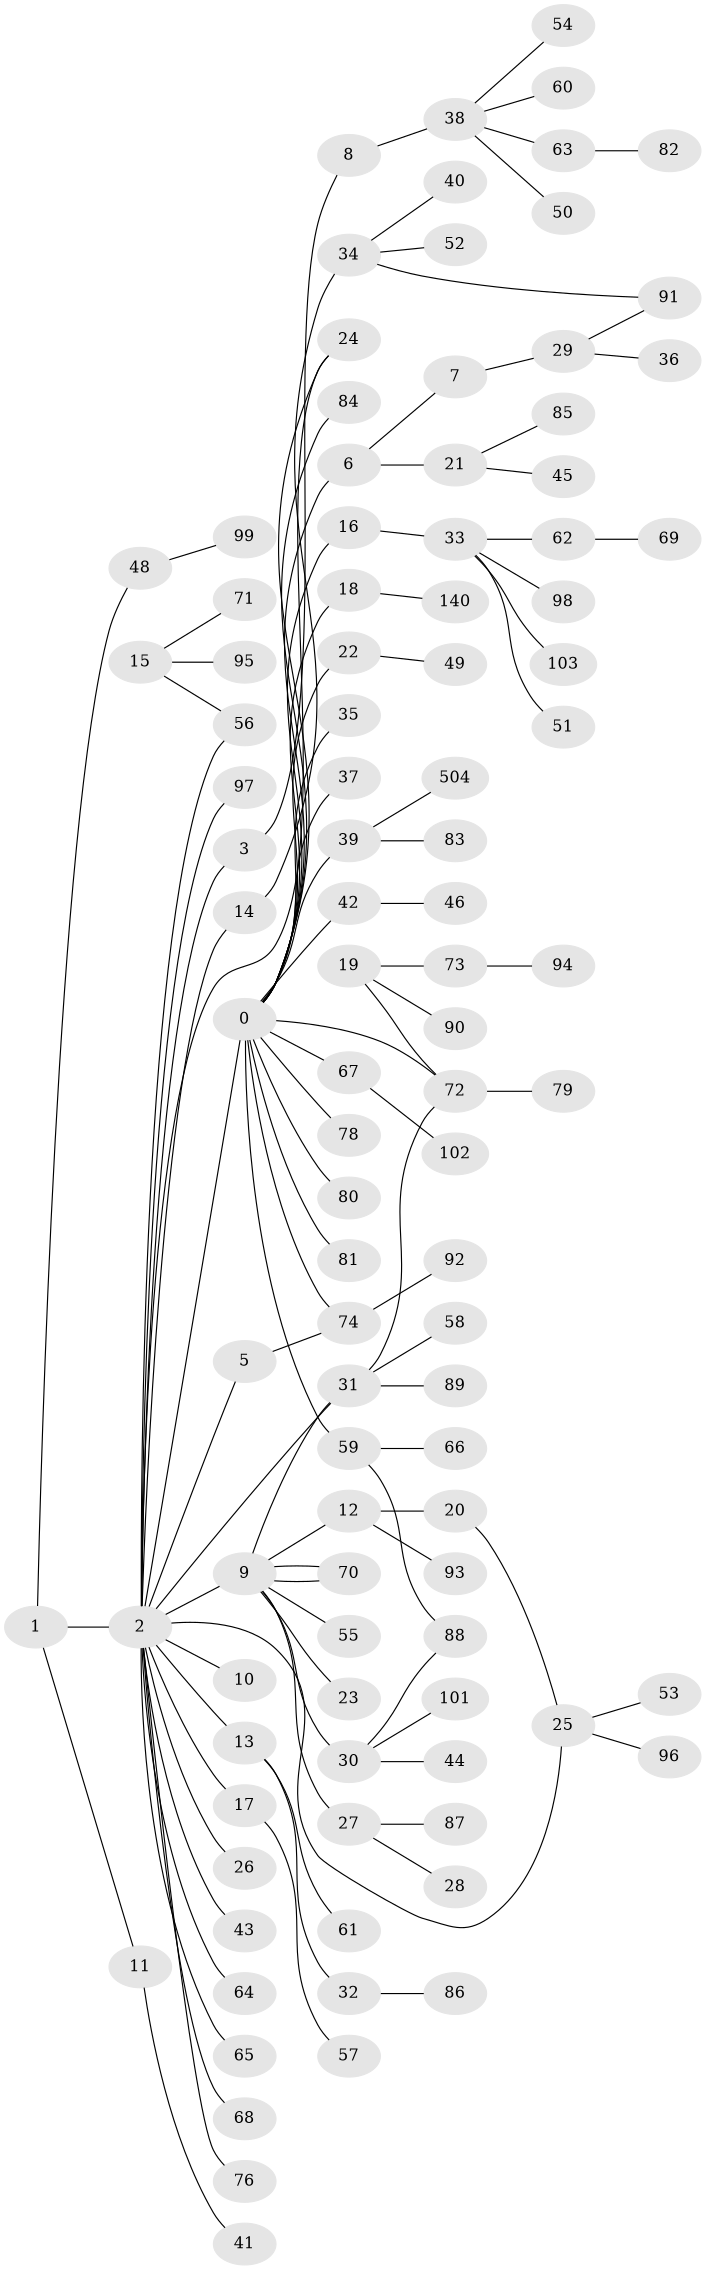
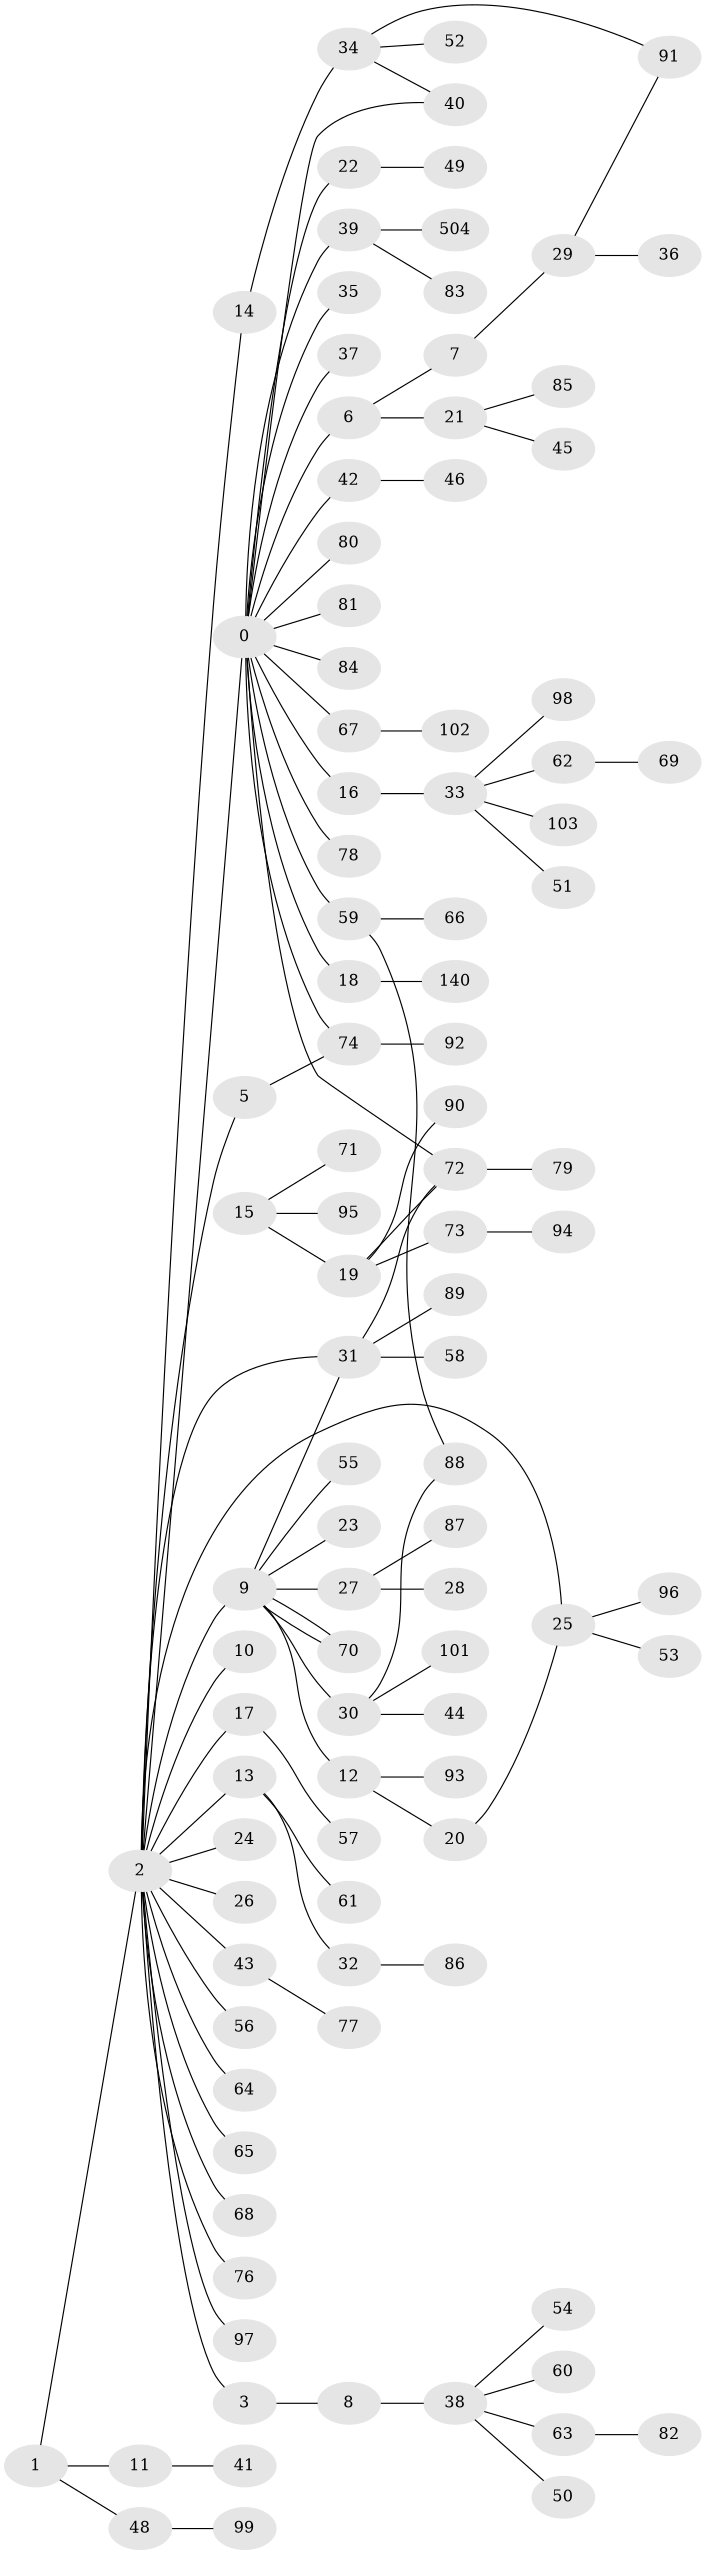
  graph {
    rankdir=LR
    node [color=gray90 style=filled]
    1
    2
    11
    48
    3
    n6 [label=0]
    5
    9
    10
    13
    14
    17
    24
    25
    26
    31
    43
    56
    64
    65
    68
    76
    97
    41
    99
    8
    6
    16
    18
    22
    35
    37
    39
    42
    59
    67
    72
    74
    78
    80
    81
    84
    12
    23
    27
    30
    55
    70
    32
    61
    34
    15
    19
    71
    95
    57
    53
    96
    58
    89
+   77
    38
    7
    21
    33
    n66 [label=140]
    49
    83
    n69 [label=504]
    46
    88
    66
    102
    79
    92
    29
    45
    85
    36
    91
    50
    54
    60
    63
    20
    93
    28
    87
    44
    101
    86
    40
    52
    73
    90
    51
    62
    98
    103
    94
    69
    82
    1 -- 2
    1 -- 11
    1 -- 48
    2 -- 3
    2 -- n6
    2 -- 5
    2 -- 9
    2 -- 10
    2 -- 13
    2 -- 14
    2 -- 17
    2 -- 24
    2 -- 25
    2 -- 26
    2 -- 31
    2 -- 43
    2 -- 56
    2 -- 64
    2 -- 65
    2 -- 68
    2 -- 76
    2 -- 97
    11 -- 41
    48 -- 99
    3 -- 8
-   n6 -- 24
+   n6 -- 40
    n6 -- 6
    n6 -- 16
    n6 -- 18
    n6 -- 22
    n6 -- 35
    n6 -- 37
    n6 -- 39
    n6 -- 42
    n6 -- 59
    n6 -- 67
    n6 -- 72
    n6 -- 74
    n6 -- 78
    n6 -- 80
    n6 -- 81
    n6 -- 84
    5 -- 74
    9 -- 31
    9 -- 12
    9 -- 23
    9 -- 27
    9 -- 30
    9 -- 55
    9 -- 70
    9 -- 70
    13 -- 32
    13 -- 61
    14 -- 34
    17 -- 57
    25 -- 53
    25 -- 96
    31 -- 72
    31 -- 58
    31 -- 89
+   43 -- 77
    8 -- 38
    6 -- 7
    6 -- 21
    16 -- 33
    18 -- n66
    22 -- 49
    39 -- 83
    39 -- n69
    42 -- 46
    59 -- 88
    59 -- 66
    67 -- 102
    72 -- 79
    74 -- 92
    12 -- 20
    12 -- 93
    27 -- 28
    27 -- 87
    30 -- 88
    30 -- 44
    30 -- 101
    32 -- 86
    34 -- 91
    34 -- 40
    34 -- 52
-   15 -- 56
+   15 -- 19
    15 -- 71
    15 -- 95
    19 -- 72
    19 -- 73
    19 -- 90
    38 -- 50
    38 -- 54
    38 -- 60
    38 -- 63
    7 -- 29
    21 -- 45
    21 -- 85
    33 -- 51
    33 -- 62
    33 -- 98
    33 -- 103
    29 -- 36
    29 -- 91
    63 -- 82
    20 -- 25
    73 -- 94
    62 -- 69
  }
